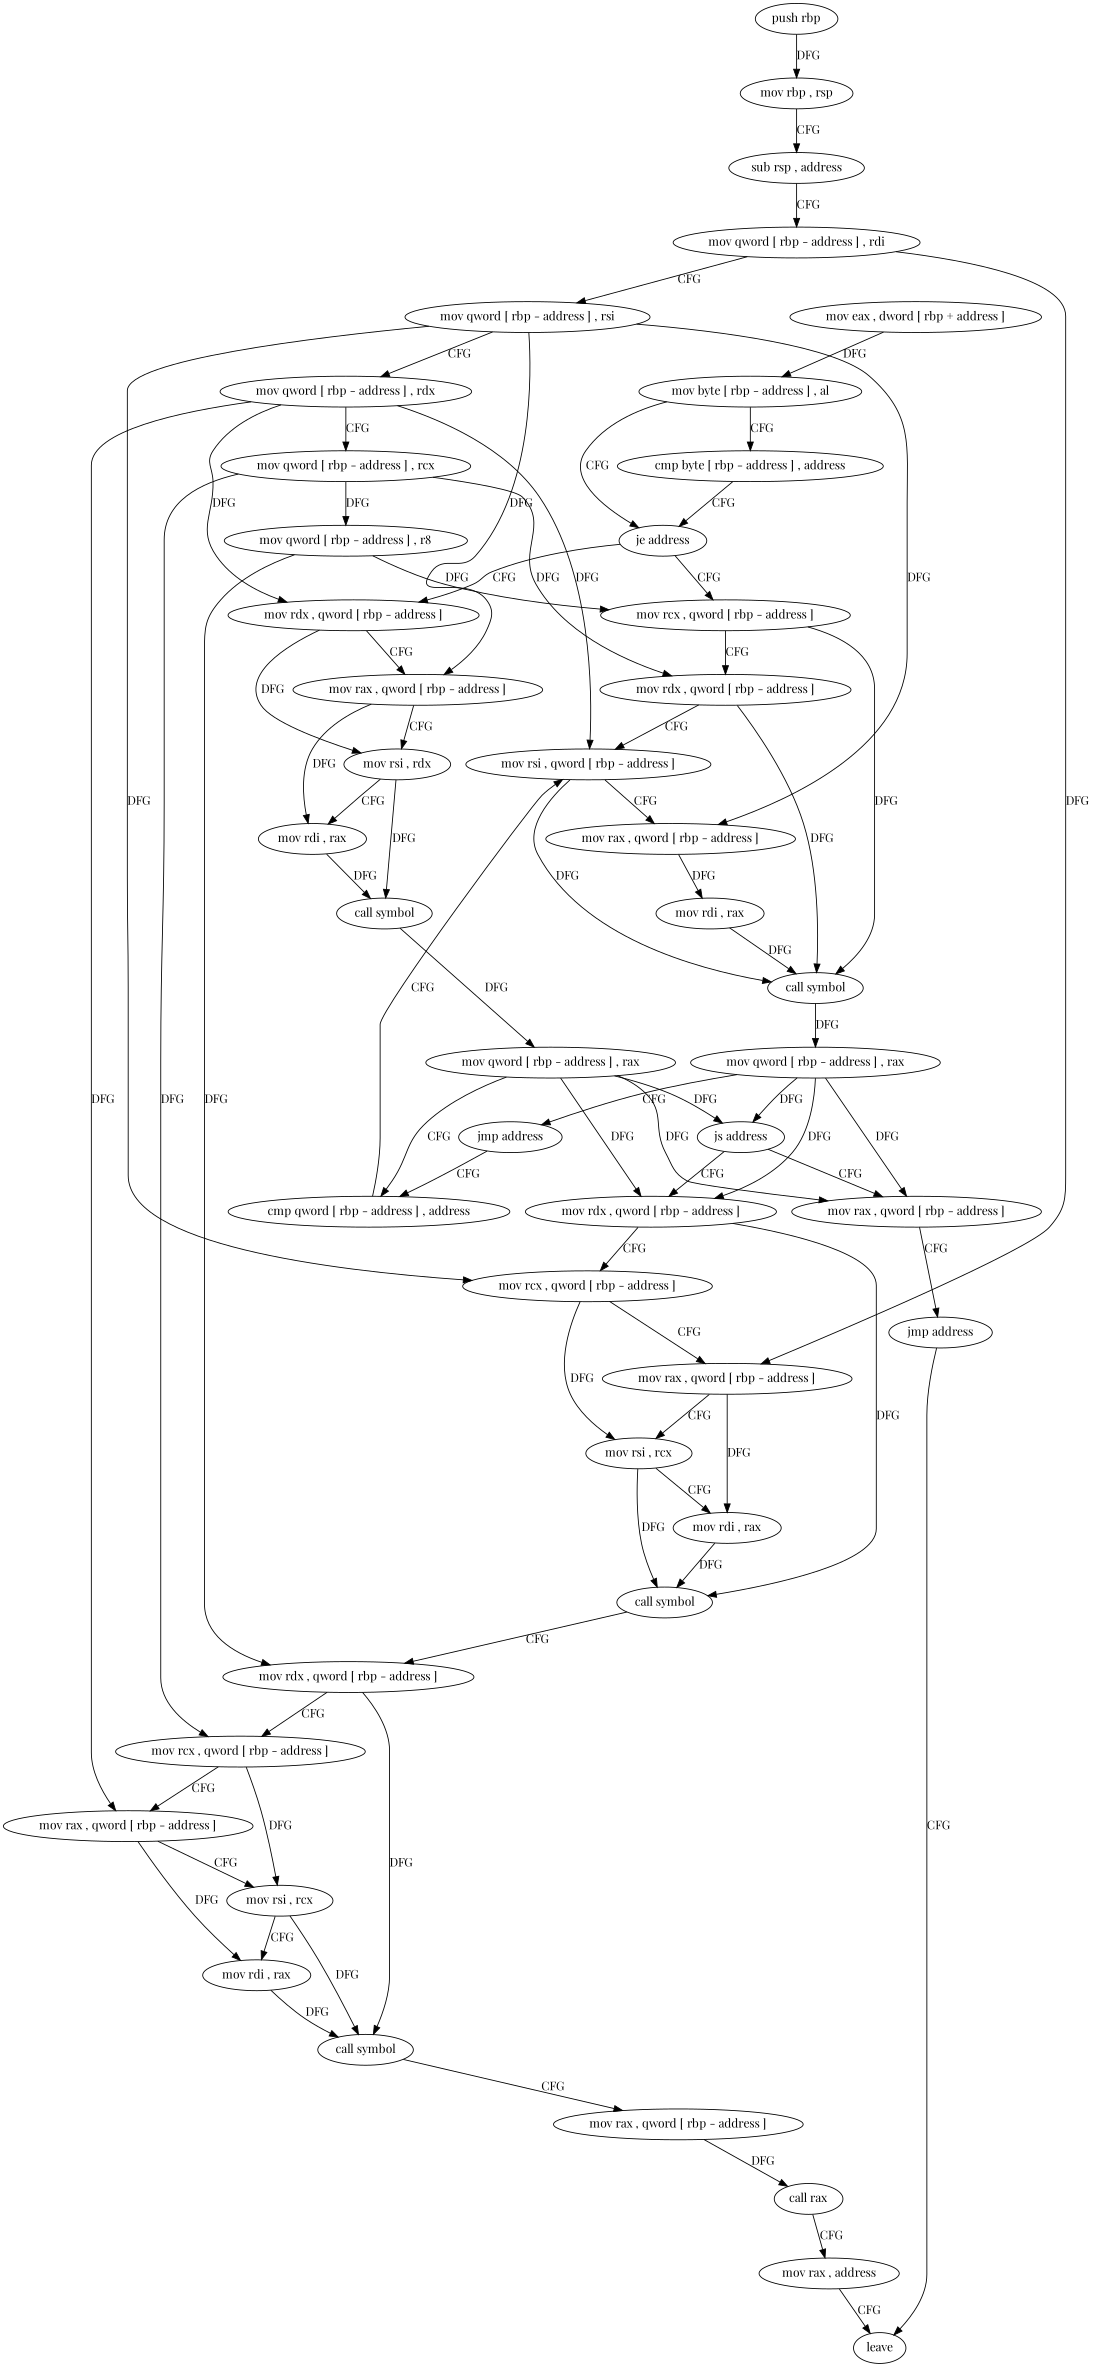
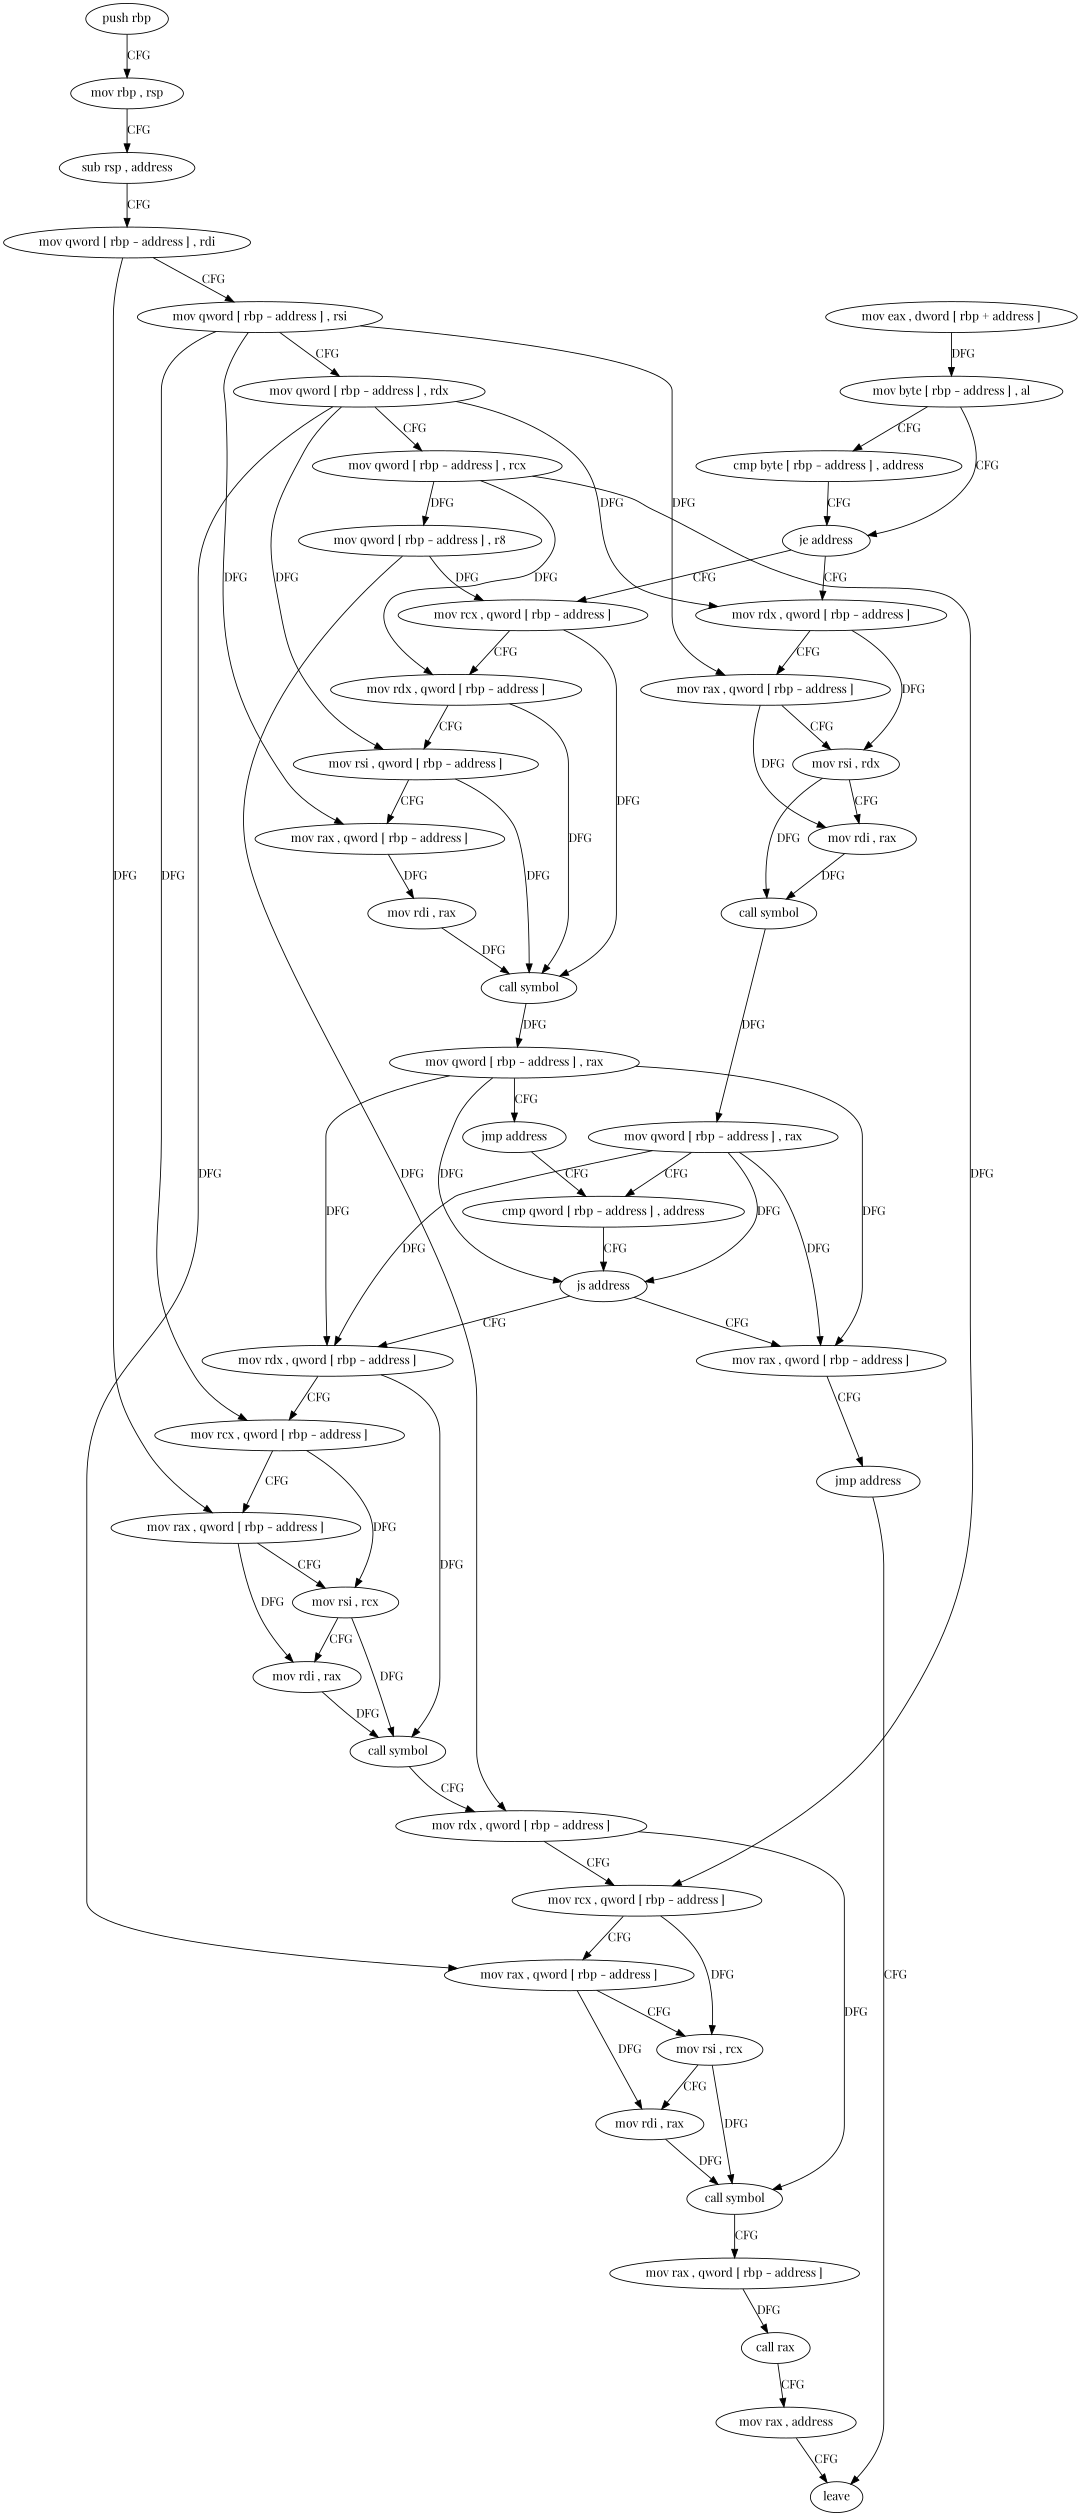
  digraph {
    fontname="Playfair Display"
    node [fontname="Playfair Display"]
    edge [fontname="Playfair Display"]
    n1 [label="push rbp"]
    n2 [label="mov rbp , rsp"]
    n3 [label="sub rsp , address"]
    n4 [label="mov qword [ rbp - address ] , rdi"]
    n5 [label="mov qword [ rbp - address ] , rsi"]
    n6 [label="mov rax , qword [ rbp - address ]"]
    n7 [label="mov qword [ rbp - address ] , rdx"]
    n8 [label="mov rax , qword [ rbp - address ]"]
    n9 [label="mov rax , qword [ rbp - address ]"]
    n10 [label="mov rcx , qword [ rbp - address ]"]
    n11 [label="mov rsi , rcx"]
    n12 [label="mov rdi , rax"]
    n13 [label="mov qword [ rbp - address ] , rcx"]
    n14 [label="mov rdx , qword [ rbp - address ]"]
    n15 [label="mov rsi , qword [ rbp - address ]"]
    n16 [label="mov rax , qword [ rbp - address ]"]
    n17 [label="mov rsi , rdx"]
    n18 [label="mov rdi , rax"]
    n19 [label="mov rdi , rax"]
    n20 [label="mov qword [ rbp - address ] , r8"]
    n21 [label="mov rdx , qword [ rbp - address ]"]
    n22 [label="mov rcx , qword [ rbp - address ]"]
    n23 [label="call symbol"]
    n24 [label="mov rsi , rcx"]
    n25 [label="mov rdi , rax"]
    n26 [label="mov rcx , qword [ rbp - address ]"]
    n27 [label="mov rdx , qword [ rbp - address ]"]
    n28 [label="call symbol"]
    n29 [label="mov eax , dword [ rbp + address ]"]
    n30 [label="mov byte [ rbp - address ] , al"]
    n31 [label="mov rax , qword [ rbp - address ]"]
    n32 [label="call rax"]
    n33 [label="cmp byte [ rbp - address ] , address"]
    n34 [label="je address"]
    n35 [label="call symbol"]
    n36 [label="mov qword [ rbp - address ] , rax"]
    n37 [label="mov qword [ rbp - address ] , rax"]
    n38 [label="cmp qword [ rbp - address ] , address"]
    n39 [label="mov rdx , qword [ rbp - address ]"]
    n40 [label="mov rax , qword [ rbp - address ]"]
    n41 [label="js address"]
    n42 [label="call symbol"]
    n43 [label="jmp address"]
    n44 [label="jmp address"]
    n45 [label="mov rax , address"]
    n46 [label=leave]
-   n1 -> n2 [label=DFG]
+   n1 -> n2 [label=CFG]
    n2 -> n3 [label=CFG]
    n3 -> n4 [label=CFG]
    n4 -> n5 [label=CFG]
    n4 -> n6 [label=DFG]
    n5 -> n7 [label=CFG]
    n5 -> n8 [label=DFG]
    n5 -> n9 [label=DFG]
    n5 -> n10 [label=DFG]
    n6 -> n11 [label=CFG]
    n6 -> n12 [label=DFG]
    n7 -> n13 [label=CFG]
    n7 -> n14 [label=DFG]
    n7 -> n15 [label=DFG]
    n7 -> n16 [label=DFG]
    n8 -> n17 [label=CFG]
    n8 -> n18 [label=DFG]
    n9 -> n19 [label=DFG]
    n10 -> n6 [label=CFG]
    n10 -> n11 [label=DFG]
    n11 -> n12 [label=CFG]
    n11 -> n42 [label=DFG]
    n12 -> n42 [label=DFG]
    n13 -> n20 [label=DFG]
    n13 -> n21 [label=DFG]
    n13 -> n22 [label=DFG]
    n14 -> n8 [label=CFG]
    n14 -> n17 [label=DFG]
    n15 -> n9 [label=CFG]
    n15 -> n23 [label=DFG]
    n16 -> n24 [label=CFG]
    n16 -> n25 [label=DFG]
    n17 -> n18 [label=CFG]
    n17 -> n35 [label=DFG]
    n18 -> n35 [label=DFG]
    n19 -> n23 [label=DFG]
    n20 -> n26 [label=DFG]
    n20 -> n27 [label=DFG]
    n21 -> n15 [label=CFG]
    n21 -> n23 [label=DFG]
    n22 -> n16 [label=CFG]
    n22 -> n24 [label=DFG]
    n23 -> n36 [label=DFG]
    n24 -> n25 [label=CFG]
    n24 -> n28 [label=DFG]
    n25 -> n28 [label=DFG]
    n26 -> n21 [label=CFG]
    n26 -> n23 [label=DFG]
    n27 -> n22 [label=CFG]
    n27 -> n28 [label=DFG]
    n28 -> n31 [label=CFG]
    n29 -> n30 [label=DFG]
    n30 -> n33 [label=CFG]
    n30 -> n34 [label=CFG]
    n31 -> n32 [label=DFG]
    n32 -> n45 [label=CFG]
    n33 -> n34 [label=CFG]
    n34 -> n14 [label=CFG]
    n34 -> n26 [label=CFG]
    n35 -> n37 [label=DFG]
    n36 -> n39 [label=DFG]
    n36 -> n40 [label=DFG]
    n36 -> n41 [label=DFG]
    n36 -> n44 [label=CFG]
    n37 -> n38 [label=CFG]
    n37 -> n39 [label=DFG]
    n37 -> n40 [label=DFG]
    n37 -> n41 [label=DFG]
-   n38 -> n15 [label=CFG]
+   n38 -> n41 [label=CFG]
    n39 -> n10 [label=CFG]
    n39 -> n42 [label=DFG]
    n40 -> n43 [label=CFG]
    n41 -> n39 [label=CFG]
    n41 -> n40 [label=CFG]
    n42 -> n27 [label=CFG]
    n43 -> n46 [label=CFG]
    n44 -> n38 [label=CFG]
    n45 -> n46 [label=CFG]
  }
